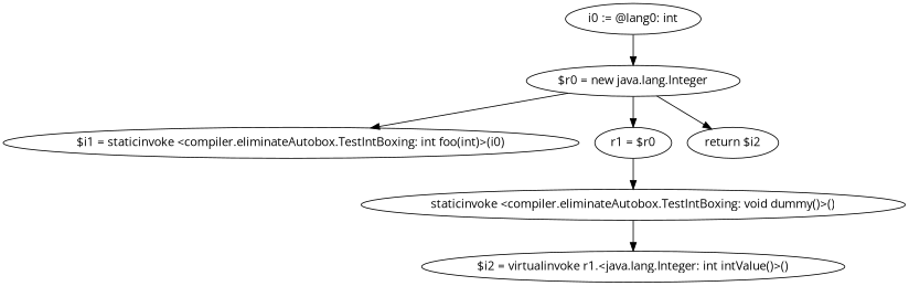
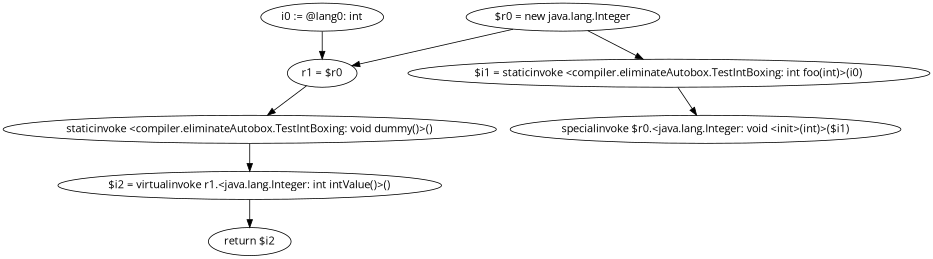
  digraph {
    fontname="Open Sans"
    node [fontname="Open Sans"]
    edge [fontname="Open Sans"]
    n1 [label="i0 := @lang0: int"]
    "$r0 = new java.lang.Integer"
    "$i1 = staticinvoke <compiler.eliminateAutobox.TestIntBoxing: int foo(int)>(i0)"
    "r1 = $r0"
+   "specialinvoke $r0.<java.lang.Integer: void <init>(int)>($i1)"
    "staticinvoke <compiler.eliminateAutobox.TestIntBoxing: void dummy()>()"
    "$i2 = virtualinvoke r1.<java.lang.Integer: int intValue()>()"
    "return $i2"
-   n1 -> "$r0 = new java.lang.Integer"
+   n1 -> "r1 = $r0"
    "$r0 = new java.lang.Integer" -> "$i1 = staticinvoke <compiler.eliminateAutobox.TestIntBoxing: int foo(int)>(i0)"
    "$r0 = new java.lang.Integer" -> "r1 = $r0"
+   "$i1 = staticinvoke <compiler.eliminateAutobox.TestIntBoxing: int foo(int)>(i0)" -> "specialinvoke $r0.<java.lang.Integer: void <init>(int)>($i1)"
    "r1 = $r0" -> "staticinvoke <compiler.eliminateAutobox.TestIntBoxing: void dummy()>()"
    "staticinvoke <compiler.eliminateAutobox.TestIntBoxing: void dummy()>()" -> "$i2 = virtualinvoke r1.<java.lang.Integer: int intValue()>()"
-   "$r0 = new java.lang.Integer" -> "return $i2"
+   "$i2 = virtualinvoke r1.<java.lang.Integer: int intValue()>()" -> "return $i2"
  }
